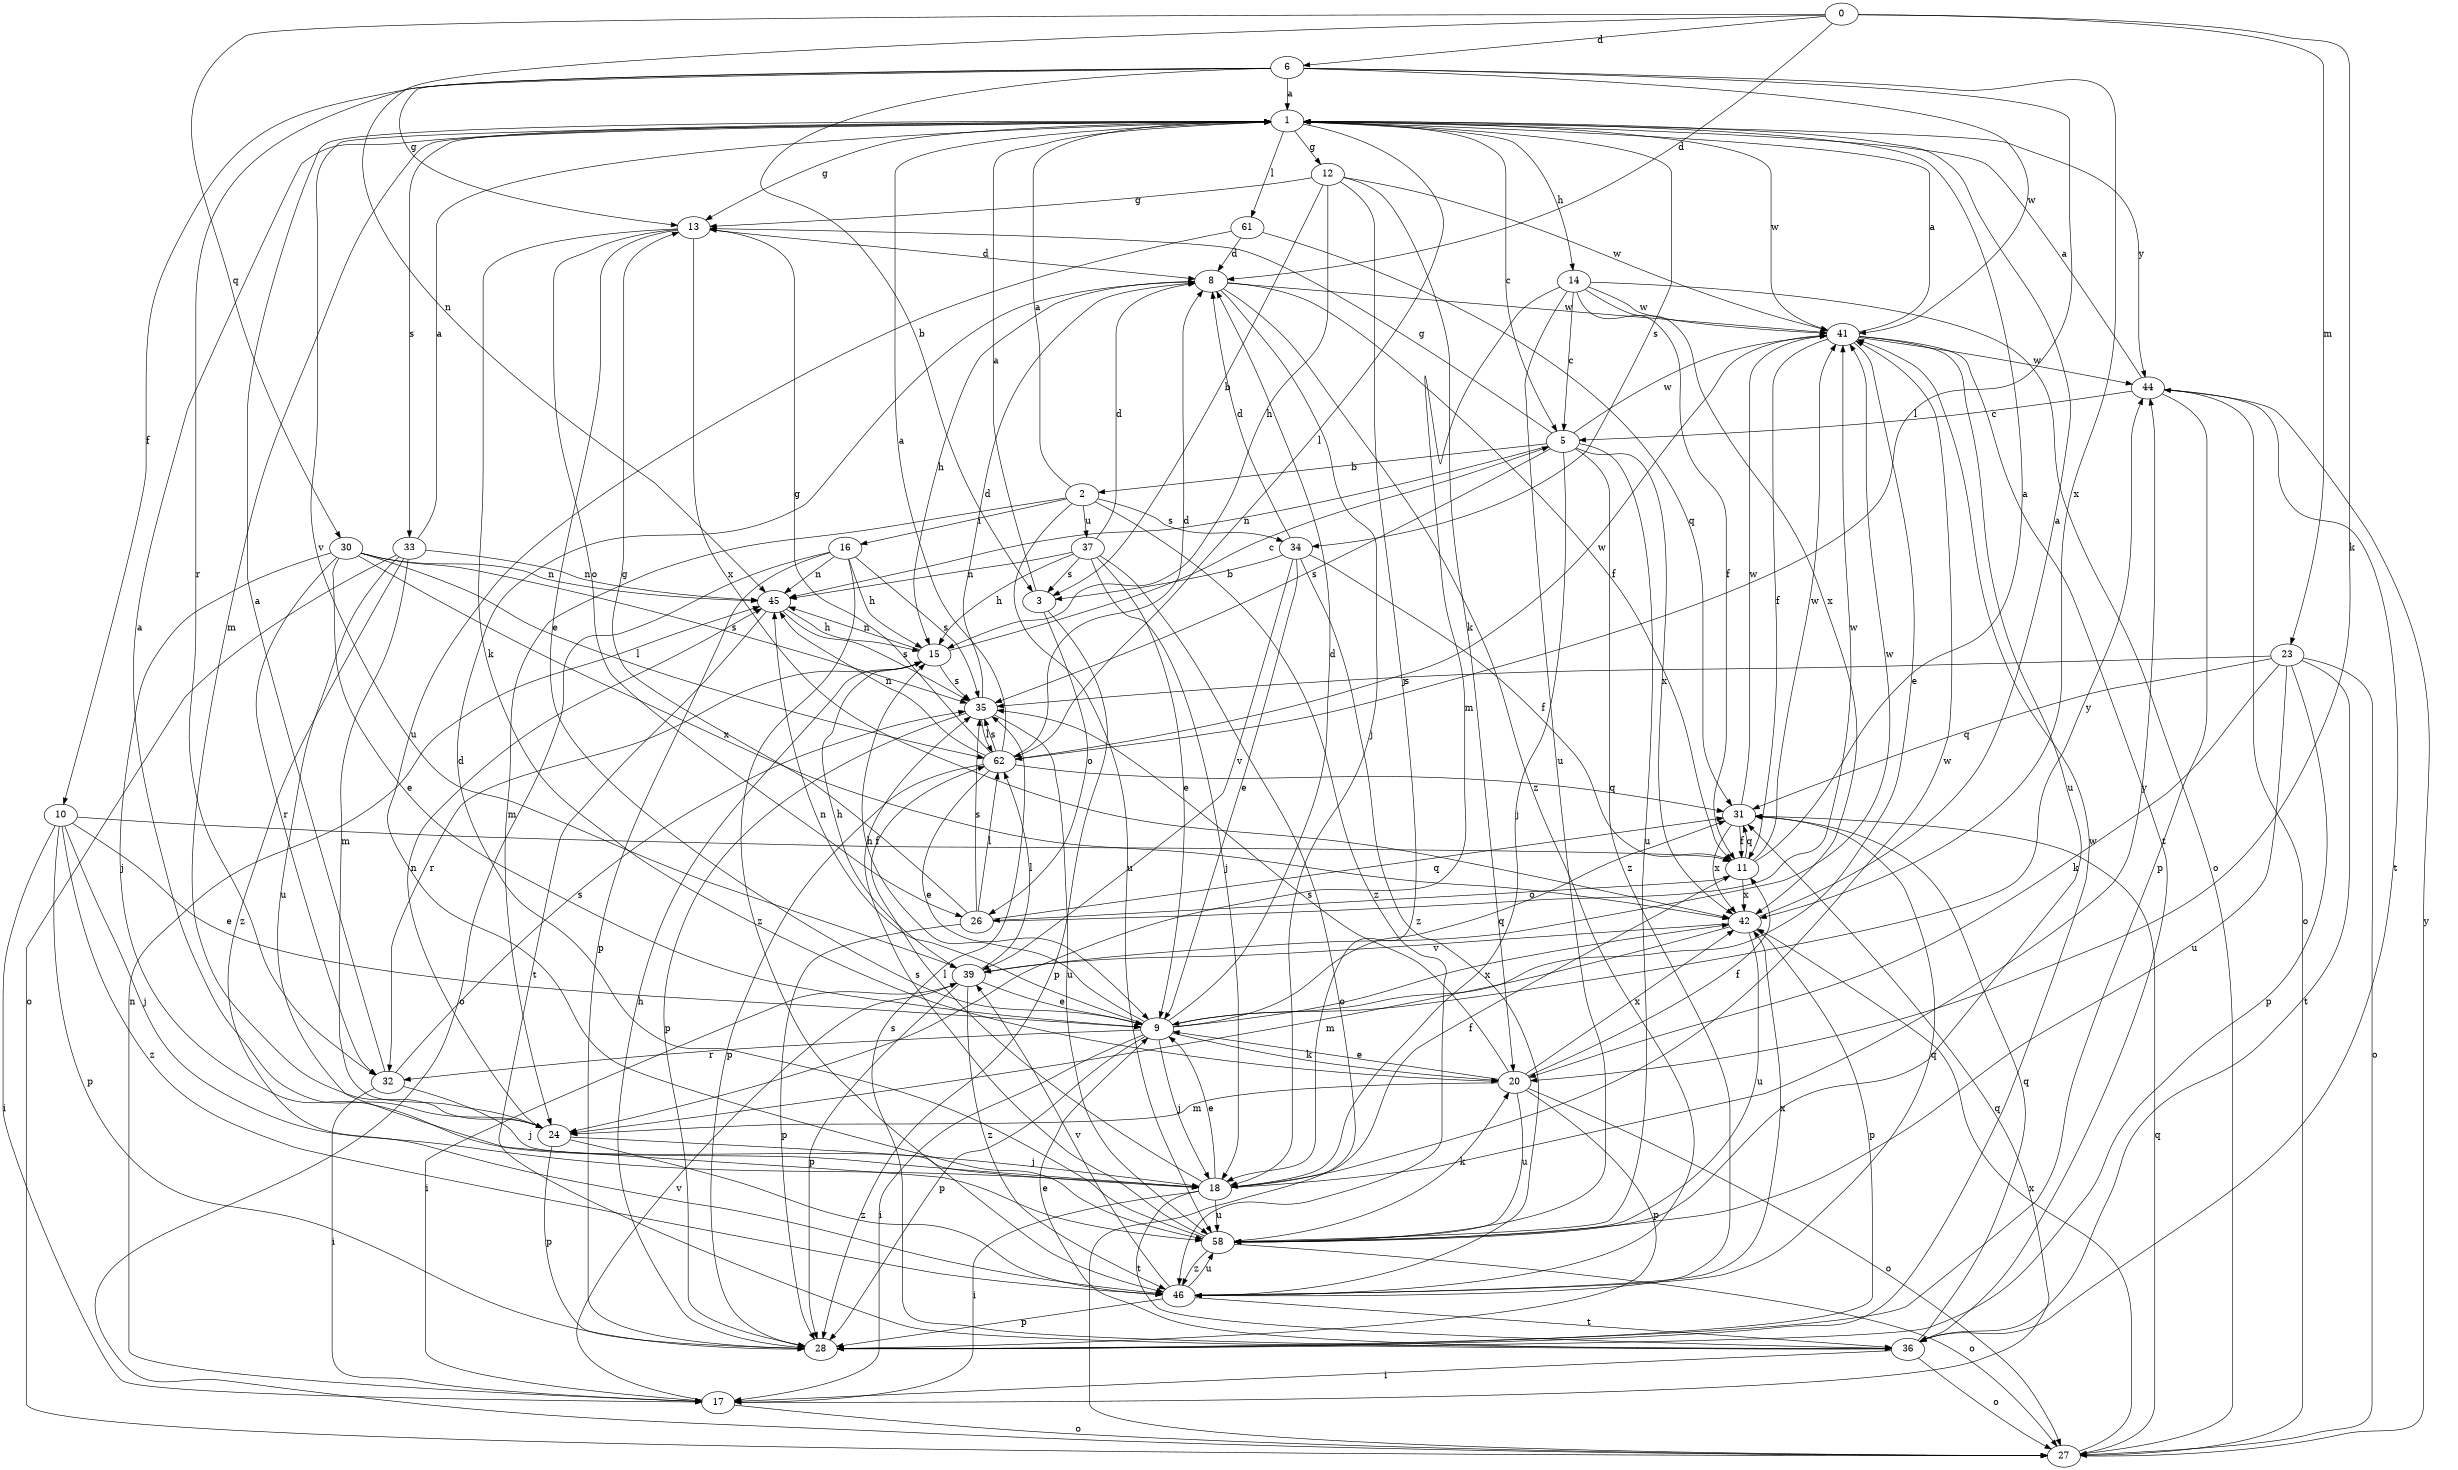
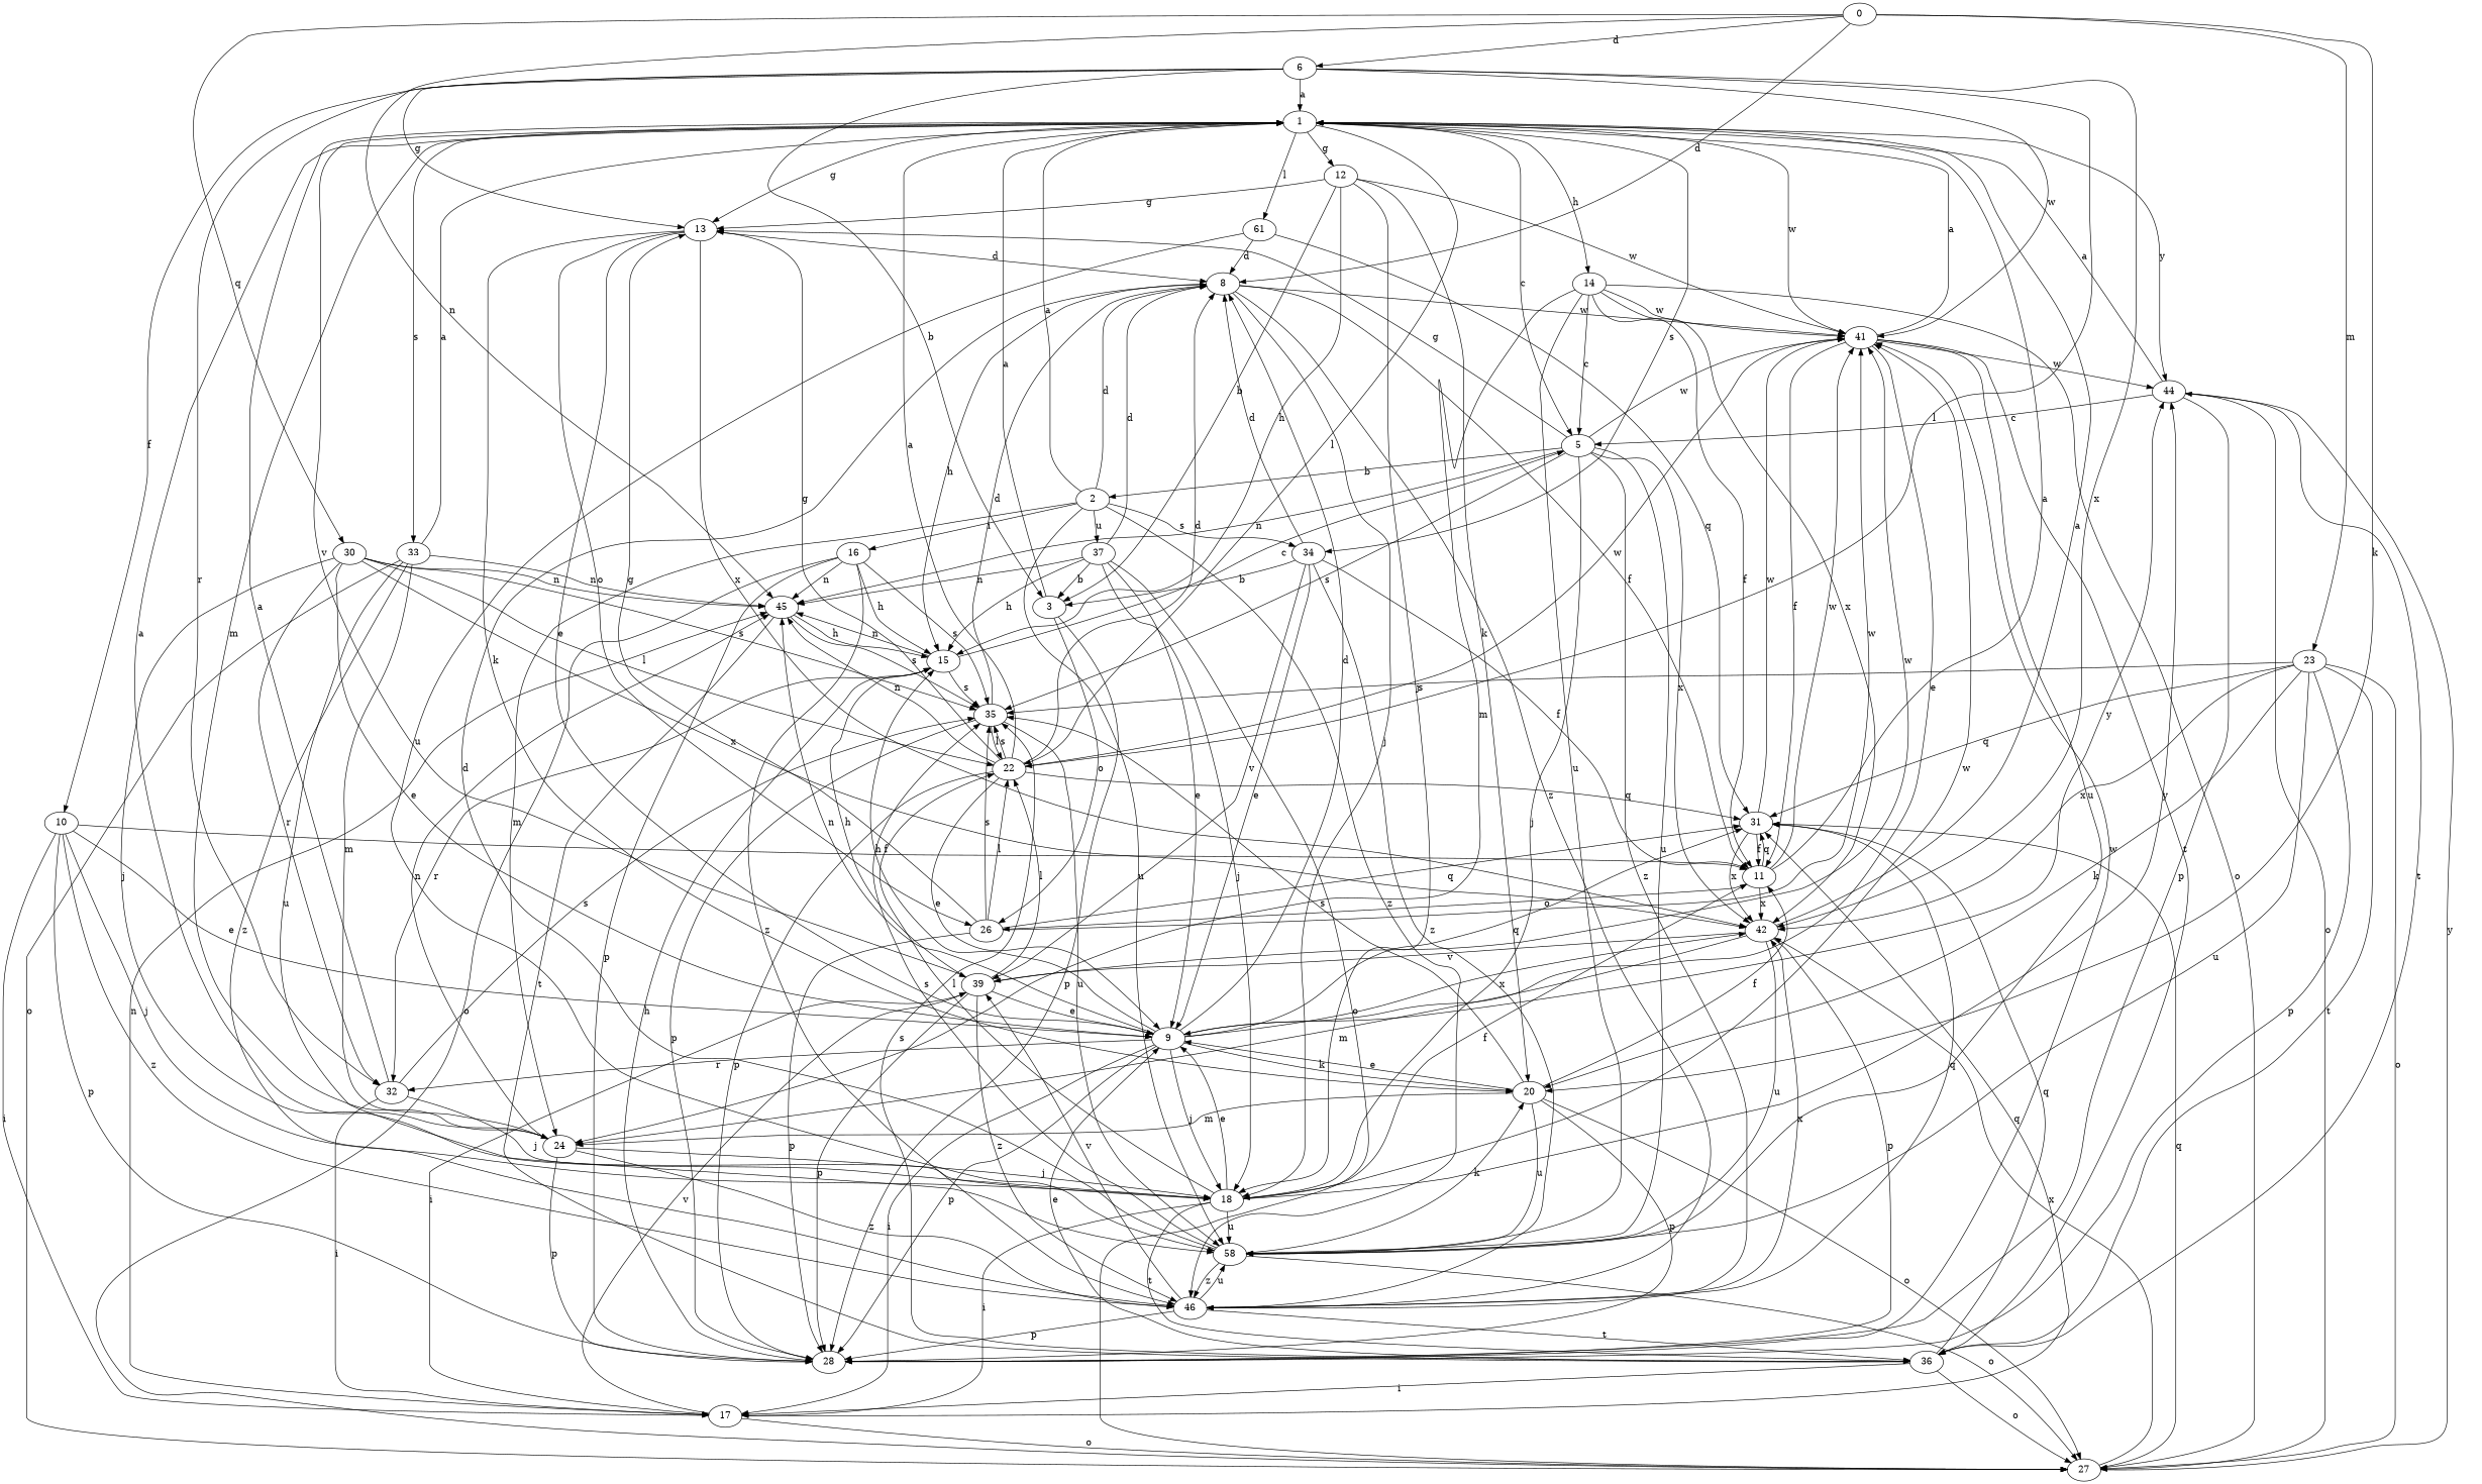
  strict digraph {
    0
    6
    8
    20
    23
    n6 [label=45]
    30
    1
    13
-   22 [label=62]
+   22
    41
    3
    42
    10
    32
    46
    18
    11
    15
    24
    n21 [label=58]
    28
    35
    9
    27
    31
    36
    5
    12
    14
    n31 [label=61]
    33
    34
    39
    44
    2
    26
    17
    16
    37
    0 -> 6 [label=d]
    0 -> 8 [label=d]
    0 -> 20 [label=k]
    0 -> 23 [label=m]
    0 -> n6 [label=n]
    0 -> 30 [label=q]
    6 -> 1 [label=a]
    6 -> 13 [label=g]
    6 -> 22 [label=l]
    6 -> 41 [label=w]
    6 -> 3 [label=b]
    6 -> 42 [label=x]
    6 -> 10 [label=f]
    6 -> 32 [label=r]
    8 -> 41 [label=w]
    8 -> 46 [label=z]
    8 -> 18 [label=j]
    8 -> 11 [label=f]
    8 -> 15 [label=h]
    20 -> 11 [label=f]
    20 -> 24 [label=m]
    20 -> n21 [label=u]
    20 -> 28 [label=p]
    20 -> 35 [label=s]
    20 -> 9 [label=e]
    20 -> 27 [label=o]
    23 -> 20 [label=k]
-   20 -> 42 [label=x]
+   23 -> 42 [label=x]
    23 -> n21 [label=u]
    23 -> 28 [label=p]
    23 -> 35 [label=s]
    23 -> 27 [label=o]
    23 -> 31 [label=q]
    23 -> 36 [label=t]
    n6 -> 15 [label=h]
    n6 -> 35 [label=s]
    n6 -> 36 [label=t]
    30 -> n6 [label=n]
    30 -> 22 [label=l]
    30 -> 42 [label=x]
    30 -> 32 [label=r]
    30 -> 18 [label=j]
    30 -> 35 [label=s]
    30 -> 9 [label=e]
    1 -> 13 [label=g]
    1 -> 22 [label=l]
    1 -> 41 [label=w]
    1 -> 24 [label=m]
    1 -> 5 [label=c]
    1 -> 12 [label=g]
    1 -> 14 [label=h]
    1 -> n31 [label=l]
    1 -> 33 [label=s]
    1 -> 34 [label=s]
    1 -> 39 [label=v]
    1 -> 44 [label=y]
    13 -> 8 [label=d]
    13 -> 20 [label=k]
    13 -> 42 [label=x]
    13 -> 9 [label=e]
    13 -> 26 [label=o]
    22 -> 8 [label=d]
    22 -> n6 [label=n]
    22 -> 1 [label=a]
    22 -> 13 [label=g]
    22 -> 41 [label=w]
    22 -> 28 [label=p]
    22 -> 35 [label=s]
    22 -> 9 [label=e]
    22 -> 31 [label=q]
    41 -> 1 [label=a]
    41 -> 11 [label=f]
    41 -> n21 [label=u]
    41 -> 9 [label=e]
    41 -> 36 [label=t]
    41 -> 44 [label=w]
    3 -> 1 [label=a]
    3 -> 28 [label=p]
    3 -> 26 [label=o]
    42 -> 1 [label=a]
    42 -> 24 [label=m]
    42 -> n21 [label=u]
    42 -> 28 [label=p]
    42 -> 39 [label=v]
    10 -> 46 [label=z]
    10 -> 18 [label=j]
    10 -> 11 [label=f]
    10 -> 28 [label=p]
    10 -> 9 [label=e]
    10 -> 17 [label=i]
    32 -> 1 [label=a]
    32 -> 18 [label=j]
    32 -> 35 [label=s]
    32 -> 17 [label=i]
    46 -> 42 [label=x]
    46 -> n21 [label=u]
    46 -> 28 [label=p]
    46 -> 31 [label=q]
    46 -> 36 [label=t]
    46 -> 39 [label=v]
    18 -> 22 [label=l]
    18 -> 41 [label=w]
    18 -> 11 [label=f]
    18 -> n21 [label=u]
    18 -> 9 [label=e]
    18 -> 36 [label=t]
    18 -> 44 [label=y]
    18 -> 17 [label=i]
    11 -> 1 [label=a]
    11 -> 41 [label=w]
    11 -> 42 [label=x]
    11 -> 31 [label=q]
    11 -> 26 [label=o]
    15 -> n6 [label=n]
    15 -> 32 [label=r]
    15 -> 35 [label=s]
    15 -> 5 [label=c]
    24 -> n6 [label=n]
    24 -> 1 [label=a]
    24 -> 46 [label=z]
    24 -> 18 [label=j]
    24 -> 28 [label=p]
    n21 -> 8 [label=d]
    n21 -> 20 [label=k]
    n21 -> 46 [label=z]
    n21 -> 35 [label=s]
    n21 -> 27 [label=o]
    28 -> 41 [label=w]
    28 -> 15 [label=h]
    35 -> 8 [label=d]
    35 -> 22 [label=l]
    35 -> n21 [label=u]
    35 -> 28 [label=p]
    9 -> 8 [label=d]
    9 -> 20 [label=k]
    9 -> n6 [label=n]
    9 -> 42 [label=x]
    9 -> 32 [label=r]
    9 -> 18 [label=j]
    9 -> 15 [label=h]
    9 -> 28 [label=p]
    9 -> 31 [label=q]
    9 -> 44 [label=y]
    9 -> 17 [label=i]
    27 -> 42 [label=x]
    27 -> 31 [label=q]
    27 -> 44 [label=y]
    31 -> 41 [label=w]
    31 -> 42 [label=x]
    31 -> 11 [label=f]
    36 -> 35 [label=s]
    36 -> 9 [label=e]
    36 -> 27 [label=o]
    36 -> 31 [label=q]
    36 -> 17 [label=i]
    5 -> n6 [label=n]
    5 -> 13 [label=g]
    5 -> 41 [label=w]
    5 -> 42 [label=x]
    5 -> 46 [label=z]
    5 -> 18 [label=j]
    5 -> n21 [label=u]
    5 -> 35 [label=s]
    5 -> 2 [label=b]
    12 -> 20 [label=k]
    12 -> 13 [label=g]
    12 -> 41 [label=w]
    12 -> 3 [label=b]
    12 -> 18 [label=j]
    12 -> 15 [label=h]
    14 -> 41 [label=w]
    14 -> 42 [label=x]
    14 -> 11 [label=f]
    14 -> 24 [label=m]
    14 -> n21 [label=u]
    14 -> 27 [label=o]
    14 -> 5 [label=c]
    n31 -> 8 [label=d]
    n31 -> n21 [label=u]
    n31 -> 31 [label=q]
    33 -> n6 [label=n]
    33 -> 1 [label=a]
    33 -> 46 [label=z]
    33 -> 24 [label=m]
    33 -> n21 [label=u]
    33 -> 27 [label=o]
    34 -> 8 [label=d]
    34 -> 3 [label=b]
    34 -> 46 [label=z]
    34 -> 11 [label=f]
    34 -> 9 [label=e]
    34 -> 39 [label=v]
    39 -> 22 [label=l]
    39 -> 41 [label=w]
    39 -> 46 [label=z]
    39 -> 15 [label=h]
    39 -> 28 [label=p]
    39 -> 9 [label=e]
    39 -> 17 [label=i]
    44 -> 1 [label=a]
    44 -> 28 [label=p]
    44 -> 27 [label=o]
    44 -> 36 [label=t]
    44 -> 5 [label=c]
+   2 -> 8 [label=d]
    2 -> 1 [label=a]
    2 -> 46 [label=z]
    2 -> 24 [label=m]
    2 -> n21 [label=u]
    2 -> 34 [label=s]
    2 -> 16 [label=i]
    2 -> 37 [label=u]
    26 -> 13 [label=g]
    26 -> 22 [label=l]
    26 -> 41 [label=w]
    26 -> 28 [label=p]
    26 -> 35 [label=s]
    26 -> 31 [label=q]
    17 -> n6 [label=n]
    17 -> 27 [label=o]
    17 -> 31 [label=q]
    17 -> 39 [label=v]
    16 -> n6 [label=n]
    16 -> 46 [label=z]
    16 -> 15 [label=h]
    16 -> 28 [label=p]
    16 -> 35 [label=s]
    16 -> 27 [label=o]
    37 -> 8 [label=d]
    37 -> n6 [label=n]
-   37 -> 3 [label=s]
+   37 -> 3 [label=b]
    37 -> 18 [label=j]
    37 -> 15 [label=h]
    37 -> 9 [label=e]
    37 -> 27 [label=o]
  }
